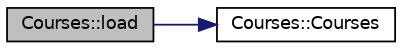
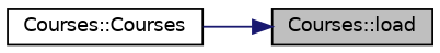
  digraph {
    rankdir=RL
    node [color=black fontname=Helvetica fontsize=10 shape=record style=filled]
    n1 [fillcolor=grey75 fontcolor=black height=0.2 label="Courses::load" width=0.4]
    n2 [fillcolor=white height=0.2 label="Courses::Courses" width=0.4]
-   n2 -> n1 [color=midnightblue dir=back fontname=Helvetica fontsize=10 labelfontname=Helvetica labelfontsize=10 style=solid]
+   n1 -> n2 [color=midnightblue dir=back fontname=Helvetica fontsize=10 labelfontname=Helvetica labelfontsize=10 style=solid]
  }
